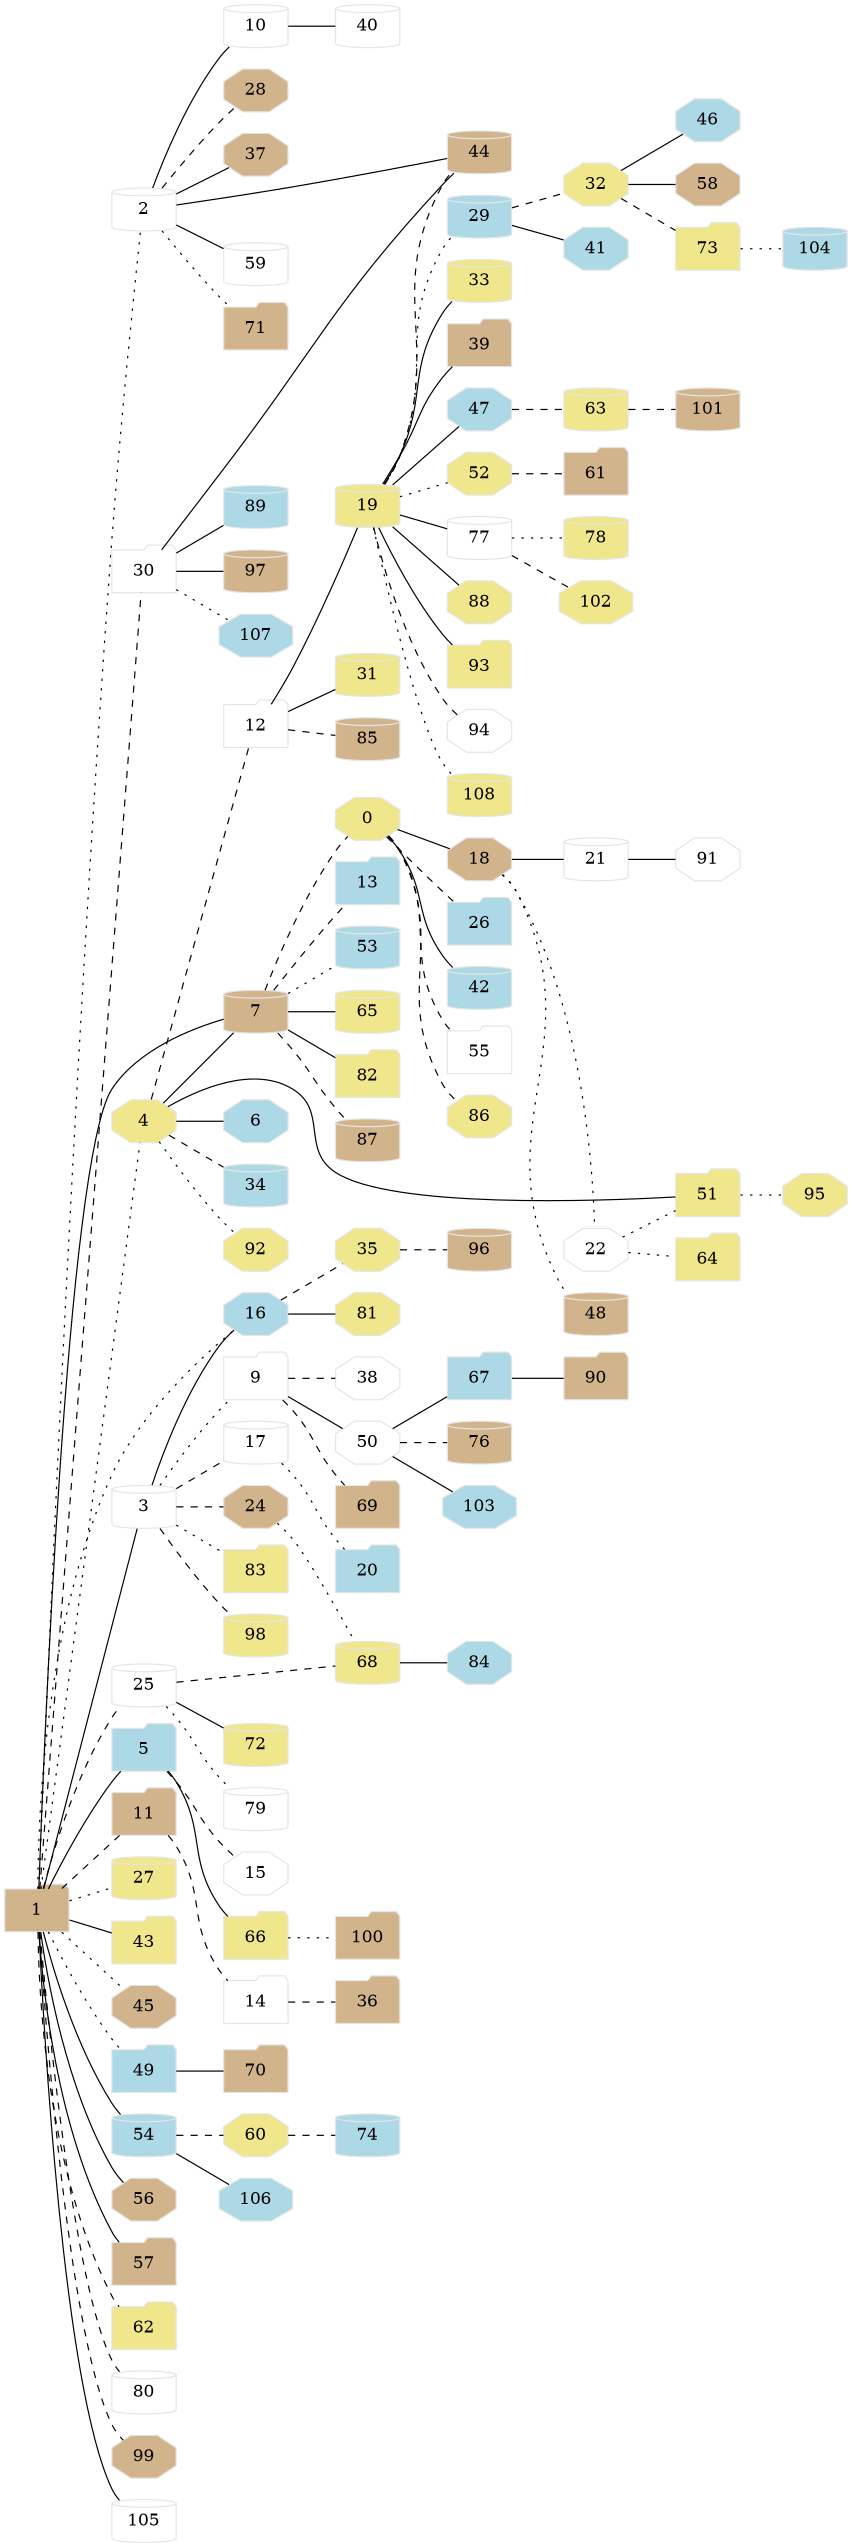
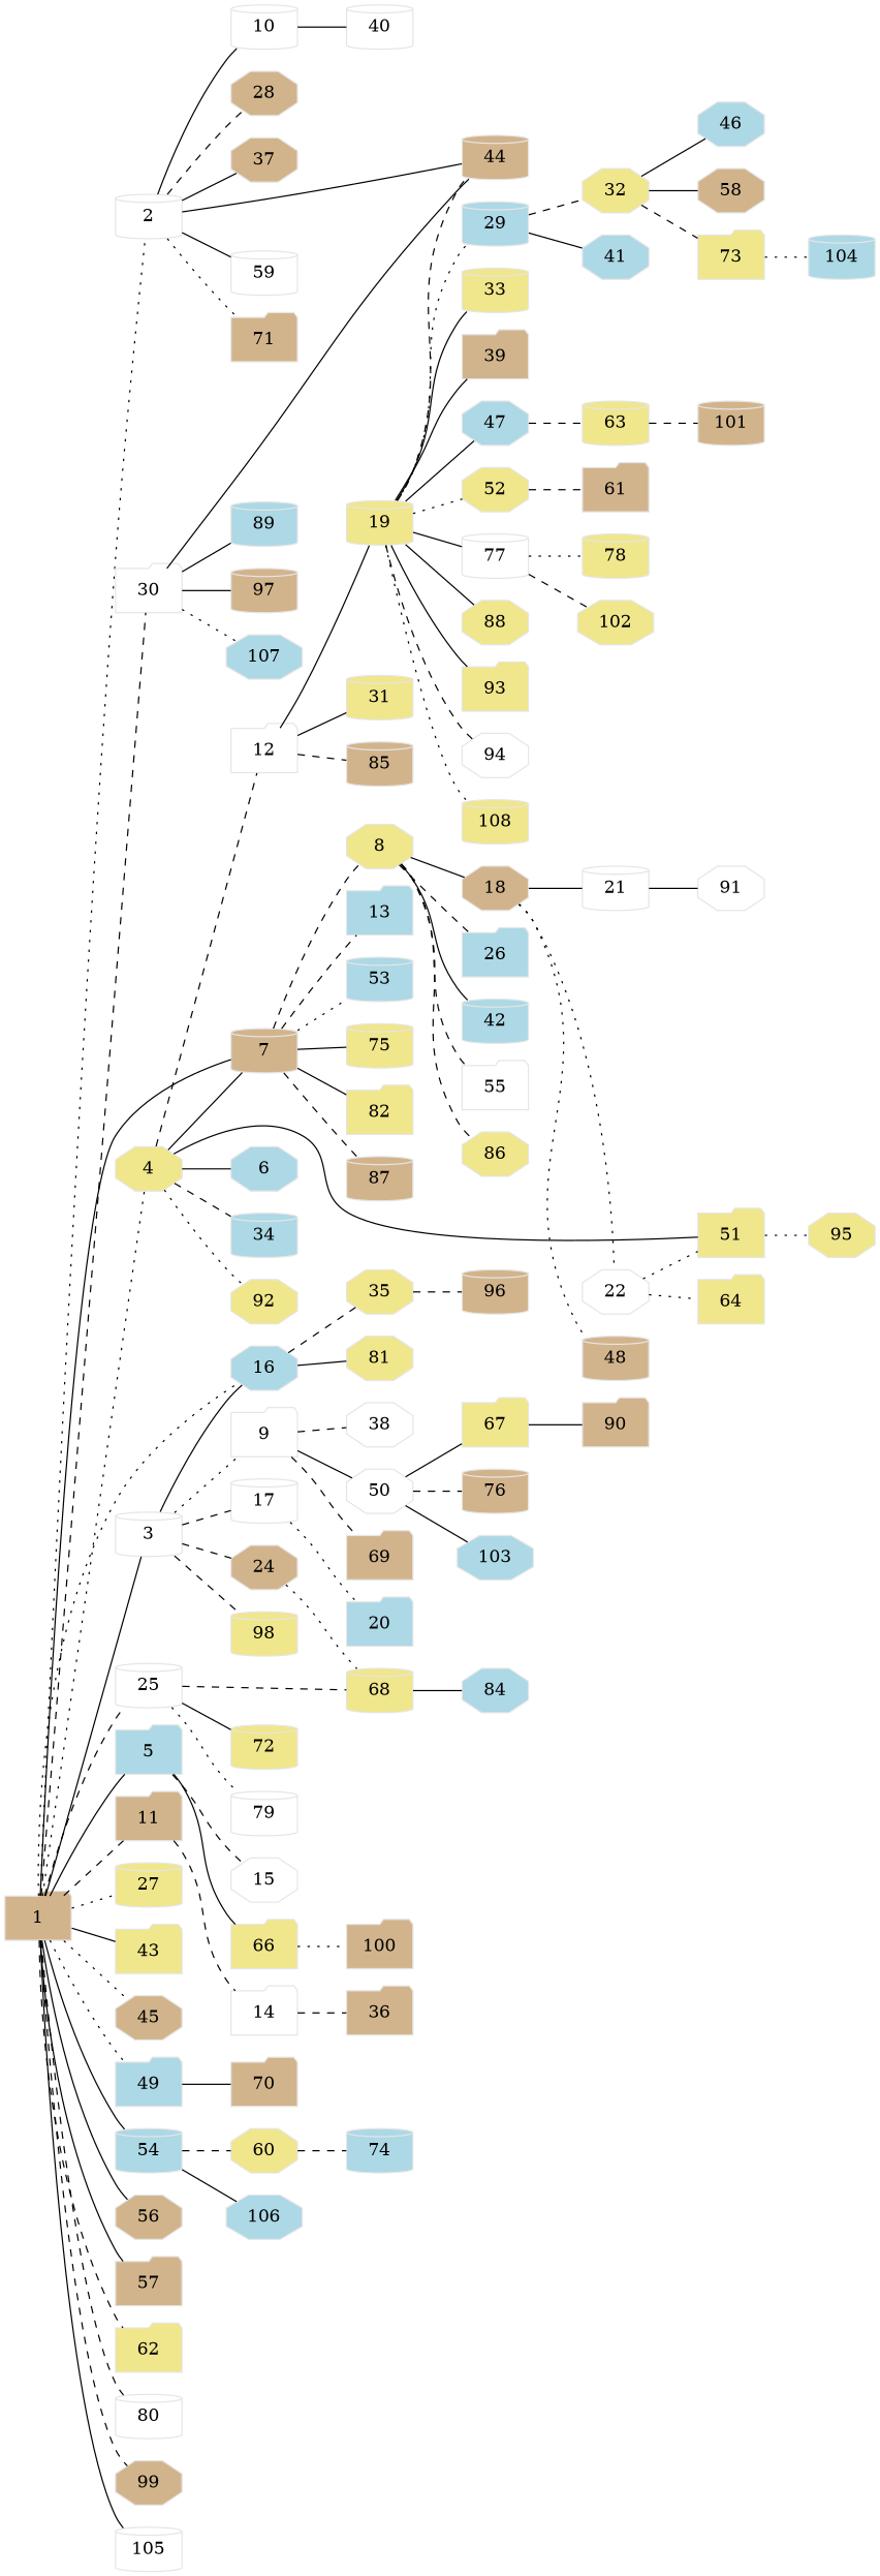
  graph {
    rankdir=LR
    node [color=gray90 fillcolor=khaki shape=cylinder style=filled]
    edge [style=solid]
    1 [fillcolor=tan shape=folder]
    2 [fillcolor=white]
    3 [fillcolor=white]
    4 [shape=octagon]
    5 [fillcolor=lightblue shape=folder]
    7 [fillcolor=tan]
    11 [fillcolor=tan shape=folder]
    16 [fillcolor=lightblue shape=octagon]
    25 [fillcolor=white]
    27
    30 [fillcolor=white shape=folder]
    43 [shape=folder]
    45 [fillcolor=tan shape=octagon]
    49 [fillcolor=lightblue shape=folder]
    54 [fillcolor=lightblue]
    56 [fillcolor=tan shape=octagon]
    57 [fillcolor=tan shape=folder]
    62 [shape=folder]
    80 [fillcolor=white]
    99 [fillcolor=tan shape=octagon]
    105 [fillcolor=white]
    10 [fillcolor=white]
    28 [fillcolor=tan shape=octagon]
    37 [fillcolor=tan shape=octagon]
    44 [fillcolor=tan]
    59 [fillcolor=white]
    71 [fillcolor=tan shape=folder]
    9 [fillcolor=white shape=folder]
    17 [fillcolor=white]
    24 [fillcolor=tan shape=octagon]
-   83 [shape=folder]
    98
    6 [fillcolor=lightblue shape=octagon]
    12 [fillcolor=white shape=folder]
    34 [fillcolor=lightblue]
    51 [shape=folder]
    92 [shape=octagon]
    15 [fillcolor=white shape=octagon]
    66 [shape=folder]
-   8 [shape=octagon label=0]
+   8 [shape=octagon]
    13 [fillcolor=lightblue shape=folder]
    53 [fillcolor=lightblue]
-   75 [label=65]
+   75
    82 [shape=folder]
    87 [fillcolor=tan]
    14 [fillcolor=white shape=folder]
    35 [shape=octagon]
    81 [shape=octagon]
    68
    72
    79 [fillcolor=white]
    89 [fillcolor=lightblue]
    97 [fillcolor=tan]
    107 [fillcolor=lightblue shape=octagon]
    70 [fillcolor=tan shape=folder]
    60 [shape=octagon]
    106 [fillcolor=lightblue shape=octagon]
    40 [fillcolor=white]
    38 [fillcolor=white shape=octagon]
    50 [fillcolor=white shape=octagon]
    69 [fillcolor=tan shape=folder]
    20 [fillcolor=lightblue shape=folder]
    19
    31
    85 [fillcolor=tan]
    95 [shape=octagon]
    100 [fillcolor=tan shape=folder]
    18 [fillcolor=tan shape=octagon]
    26 [fillcolor=lightblue shape=folder]
    42 [fillcolor=lightblue]
    55 [fillcolor=white shape=folder]
    86 [shape=octagon]
    21 [fillcolor=white]
    22 [fillcolor=white shape=octagon]
    48 [fillcolor=tan]
-   67 [fillcolor=lightblue shape=folder]
+   67 [shape=folder]
    76 [fillcolor=tan]
    103 [fillcolor=lightblue shape=octagon]
    36 [fillcolor=tan shape=folder]
    29 [fillcolor=lightblue]
    33
    39 [fillcolor=tan shape=folder]
    47 [fillcolor=lightblue shape=octagon]
    52 [shape=octagon]
    77 [fillcolor=white]
    88 [shape=octagon]
    93 [shape=folder]
    94 [fillcolor=white shape=octagon]
    108
    96 [fillcolor=tan]
    91 [fillcolor=white shape=octagon]
    64 [shape=folder]
    32 [shape=octagon]
    41 [fillcolor=lightblue shape=octagon]
    63
    61 [fillcolor=tan shape=folder]
    78
    102 [shape=octagon]
    84 [fillcolor=lightblue shape=octagon]
    46 [fillcolor=lightblue shape=octagon]
    58 [fillcolor=tan shape=octagon]
    73 [shape=folder]
    104 [fillcolor=lightblue]
    101 [fillcolor=tan]
    90 [fillcolor=tan shape=folder]
    74 [fillcolor=lightblue]
    1 -- 2 [style=dotted]
    1 -- 3
    1 -- 4 [style=dotted]
    1 -- 5
    1 -- 7
    1 -- 11 [style=dashed]
    1 -- 16 [style=dotted]
    1 -- 25 [style=dashed]
    1 -- 27 [style=dotted]
    1 -- 30 [style=dashed]
    1 -- 43
    1 -- 45 [style=dotted]
    1 -- 49 [style=dotted]
    1 -- 54
    1 -- 56
    1 -- 57
    1 -- 62 [style=dashed]
    1 -- 80 [style=dashed]
    1 -- 99 [style=dashed]
    1 -- 105
    2 -- 10
    2 -- 28 [style=dashed]
    2 -- 37
    2 -- 44
    2 -- 59
    2 -- 71 [style=dotted]
    3 -- 16
    3 -- 9 [style=dotted]
    3 -- 17 [style=dashed]
    3 -- 24 [style=dashed]
-   3 -- 83 [style=dotted]
    3 -- 98 [style=dashed]
    4 -- 7
    4 -- 6
    4 -- 12 [style=dashed]
    4 -- 34 [style=dashed]
    4 -- 51
    4 -- 92 [style=dotted]
    5 -- 15 [style=dashed]
    5 -- 66
    7 -- 8 [style=dashed]
    7 -- 13 [style=dashed]
    7 -- 53 [style=dotted]
    7 -- 75
    7 -- 82
    7 -- 87 [style=dashed]
    11 -- 14 [style=dashed]
    16 -- 35 [style=dashed]
    16 -- 81
    25 -- 68 [style=dashed]
    25 -- 72
    25 -- 79 [style=dotted]
    30 -- 44
    30 -- 89
    30 -- 97
    30 -- 107 [style=dotted]
    49 -- 70
    54 -- 60 [style=dashed]
    54 -- 106
    10 -- 40
    9 -- 38 [style=dashed]
    9 -- 50
    9 -- 69 [style=dashed]
    17 -- 20 [style=dotted]
    24 -- 68 [style=dotted]
    12 -- 19
    12 -- 31
    12 -- 85 [style=dashed]
    51 -- 95 [style=dotted]
    66 -- 100 [style=dotted]
    8 -- 18
    8 -- 26 [style=dashed]
    8 -- 42
    8 -- 55 [style=dashed]
    8 -- 86 [style=dashed]
    14 -- 36 [style=dashed]
    35 -- 96 [style=dashed]
    68 -- 84
    60 -- 74 [style=dashed]
    50 -- 67
    50 -- 76 [style=dashed]
    50 -- 103
    19 -- 44 [style=dashed]
    19 -- 29 [style=dotted]
    19 -- 33
    19 -- 39
    19 -- 47
    19 -- 52 [style=dotted]
    19 -- 77
    19 -- 88
    19 -- 93
    19 -- 94 [style=dashed]
    19 -- 108 [style=dotted]
    18 -- 21
    18 -- 22 [style=dotted]
    18 -- 48 [style=dotted]
    21 -- 91
    22 -- 51 [style=dotted]
    22 -- 64 [style=dotted]
    67 -- 90
    29 -- 32 [style=dashed]
    29 -- 41
    47 -- 63 [style=dashed]
    52 -- 61 [style=dashed]
    77 -- 78 [style=dotted]
    77 -- 102 [style=dashed]
    32 -- 46
    32 -- 58
    32 -- 73 [style=dashed]
    63 -- 101 [style=dashed]
    73 -- 104 [style=dotted]
  }
